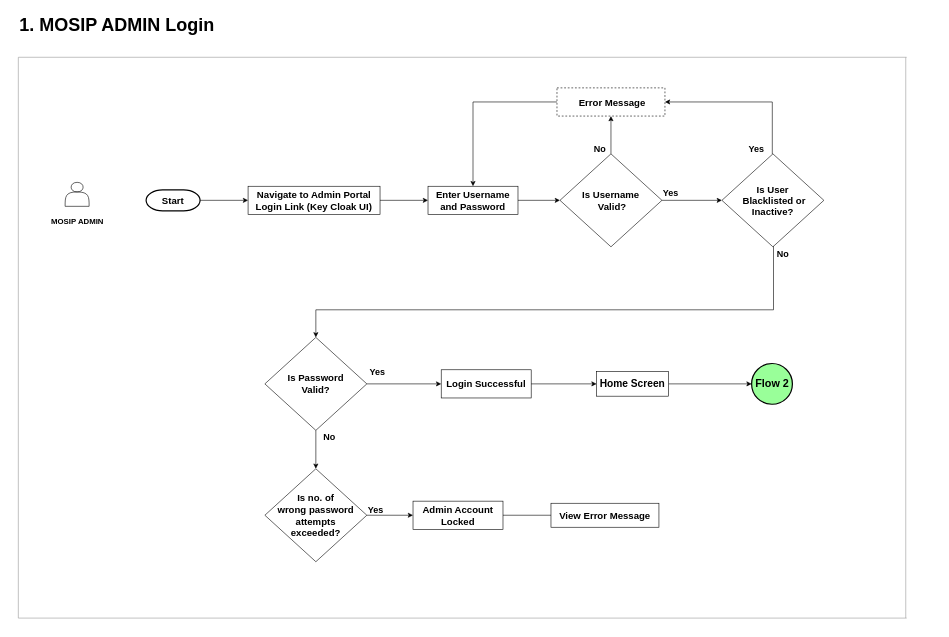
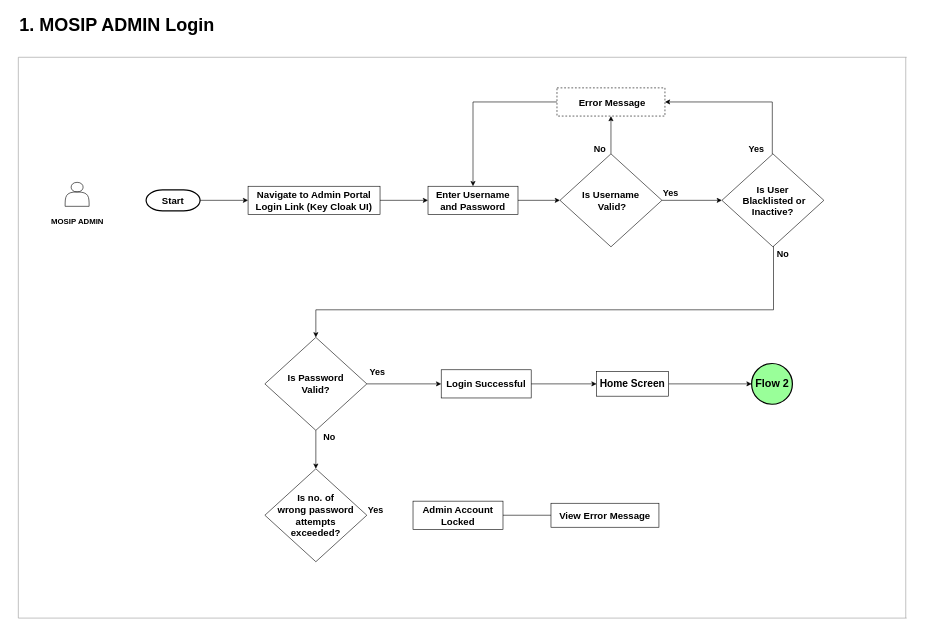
  <mxCell id="0" />
  <mxCell id="1" parent="0" />
  <mxCell id="2" value="" style="edgeStyle=orthogonalEdgeStyle;rounded=0;orthogonalLoop=1;jettySize=auto;html=1;" parent="1" source="3" target="6" edge="1"><mxGeometry relative="1" as="geometry" /></mxCell>
  <mxCell id="3" value="&lt;font style=&quot;font-size: 16px&quot;&gt;&lt;b&gt;Start&lt;/b&gt;&lt;/font&gt;" style="strokeWidth=2;html=1;shape=mxgraph.flowchart.terminator;whiteSpace=wrap;" parent="1" vertex="1"><mxGeometry x="243" y="316" width="90" height="35" as="geometry" /></mxCell>
  <mxCell id="4" value="" style="shape=actor;whiteSpace=wrap;html=1;" parent="1" vertex="1"><mxGeometry x="108" y="303.5" width="40" height="40" as="geometry" /></mxCell>
  <mxCell id="5" style="edgeStyle=orthogonalEdgeStyle;rounded=0;orthogonalLoop=1;jettySize=auto;html=1;entryX=0;entryY=0.5;entryDx=0;entryDy=0;" parent="1" source="6" target="8" edge="1"><mxGeometry relative="1" as="geometry" /></mxCell>
  <mxCell id="6" value="&lt;font style=&quot;font-size: 16px&quot;&gt;&lt;b&gt;Navigate to Admin Portal Login Link (Key Cloak UI)&lt;/b&gt;&lt;/font&gt;" style="rounded=0;whiteSpace=wrap;html=1;" parent="1" vertex="1"><mxGeometry x="413" y="310" width="220" height="47" as="geometry" /></mxCell>
  <mxCell id="7" style="edgeStyle=orthogonalEdgeStyle;rounded=0;orthogonalLoop=1;jettySize=auto;html=1;entryX=0;entryY=0.5;entryDx=0;entryDy=0;" parent="1" source="8" target="11" edge="1"><mxGeometry relative="1" as="geometry" /></mxCell>
  <mxCell id="8" value="&lt;font style=&quot;font-size: 16px&quot;&gt;&lt;b&gt;Enter Username and Password&lt;/b&gt;&lt;/font&gt;" style="rounded=0;whiteSpace=wrap;html=1;" parent="1" vertex="1"><mxGeometry x="713" y="310" width="150" height="47" as="geometry" /></mxCell>
  <mxCell id="9" style="edgeStyle=orthogonalEdgeStyle;rounded=0;orthogonalLoop=1;jettySize=auto;html=1;" parent="1" source="11" target="18" edge="1"><mxGeometry relative="1" as="geometry" /></mxCell>
  <mxCell id="10" style="edgeStyle=orthogonalEdgeStyle;rounded=0;orthogonalLoop=1;jettySize=auto;html=1;entryX=0.5;entryY=1;entryDx=0;entryDy=0;" parent="1" source="11" target="15" edge="1"><mxGeometry relative="1" as="geometry" /></mxCell>
  <mxCell id="11" value="&lt;font style=&quot;font-size: 16px&quot;&gt;&lt;b&gt;Is Username&lt;br&gt;&amp;nbsp;Valid?&lt;/b&gt;&lt;/font&gt;" style="rhombus;whiteSpace=wrap;html=1;" parent="1" vertex="1"><mxGeometry x="933" y="256" width="170" height="155" as="geometry" /></mxCell>
  <mxCell id="12" value="" style="verticalLabelPosition=bottom;shadow=0;align=center;html=1;verticalAlign=top;strokeWidth=1;shape=mxgraph.mockup.markup.line;strokeColor=#999999;perimeterSpacing=0;fontStyle=1" parent="1" vertex="1"><mxGeometry x="30" y="85" width="1481" height="20" as="geometry" /></mxCell>
  <mxCell id="13" value="" style="verticalLabelPosition=bottom;shadow=0;dashed=0;align=center;html=1;verticalAlign=top;strokeWidth=1;shape=mxgraph.mockup.markup.line;strokeColor=#999999;direction=north;" parent="1" vertex="1"><mxGeometry x="20" y="95" width="20" height="935" as="geometry" /></mxCell>
  <mxCell id="14" style="edgeStyle=orthogonalEdgeStyle;rounded=0;orthogonalLoop=1;jettySize=auto;html=1;entryX=0.5;entryY=0;entryDx=0;entryDy=0;" parent="1" source="15" target="8" edge="1"><mxGeometry relative="1" as="geometry"><mxPoint x="783" y="169.5" as="targetPoint" /></mxGeometry></mxCell>
  <mxCell id="15" value="&lt;font style=&quot;font-size: 16px&quot;&gt;&lt;b&gt;&amp;nbsp;Error Message&lt;/b&gt;&lt;/font&gt;" style="rounded=0;whiteSpace=wrap;html=1;dashed=1;" parent="1" vertex="1"><mxGeometry x="928" y="146" width="180" height="47" as="geometry" /></mxCell>
  <mxCell id="16" value="&lt;b&gt;&lt;font style=&quot;font-size: 15px&quot;&gt;No&lt;/font&gt;&lt;/b&gt;" style="text;html=1;resizable=0;points=[];autosize=1;align=left;verticalAlign=top;spacingTop=-4;" parent="1" vertex="1"><mxGeometry x="988" y="236" width="40" height="20" as="geometry" /></mxCell>
  <mxCell id="17" style="edgeStyle=orthogonalEdgeStyle;rounded=0;orthogonalLoop=1;jettySize=auto;html=1;entryX=1;entryY=0.5;entryDx=0;entryDy=0;exitX=0.5;exitY=0;exitDx=0;exitDy=0;" parent="1" source="18" target="15" edge="1"><mxGeometry relative="1" as="geometry"><mxPoint x="1453" y="336" as="targetPoint" /><Array as="points"><mxPoint x="1287" y="169" /></Array></mxGeometry></mxCell>
  <mxCell id="18" value="&lt;font style=&quot;font-size: 16px&quot;&gt;&lt;b&gt;Is User&lt;br&gt;&amp;nbsp;Blacklisted or Inactive?&lt;/b&gt;&lt;/font&gt;" style="rhombus;whiteSpace=wrap;html=1;" parent="1" vertex="1"><mxGeometry x="1203" y="256" width="170" height="155" as="geometry" /></mxCell>
  <mxCell id="19" value="&lt;b&gt;&lt;font style=&quot;font-size: 15px&quot;&gt;Yes&lt;/font&gt;&lt;/b&gt;" style="text;html=1;resizable=0;points=[];autosize=1;align=left;verticalAlign=top;spacingTop=-4;" parent="1" vertex="1"><mxGeometry x="1103" y="310" width="40" height="20" as="geometry" /></mxCell>
  <mxCell id="20" value="&lt;b&gt;&lt;font style=&quot;font-size: 15px&quot;&gt;Yes&lt;/font&gt;&lt;/b&gt;" style="text;html=1;resizable=0;points=[];autosize=1;align=left;verticalAlign=top;spacingTop=-4;" parent="1" vertex="1"><mxGeometry x="614" y="609" width="40" height="20" as="geometry" /></mxCell>
  <mxCell id="21" value="&lt;font style=&quot;font-size: 16px&quot;&gt;&lt;b&gt;View Error Message&lt;/b&gt;&lt;/font&gt;" style="rounded=0;whiteSpace=wrap;html=1;" parent="1" vertex="1"><mxGeometry x="918" y="838.5" width="180" height="40" as="geometry" /></mxCell>
  <mxCell id="22" value="&lt;font style=&quot;font-size: 30px&quot;&gt;&lt;b&gt;1. MOSIP ADMIN Login&lt;/b&gt;&lt;/font&gt;" style="text;html=1;resizable=0;points=[];autosize=1;align=left;verticalAlign=top;spacingTop=-4;" parent="1" vertex="1"><mxGeometry x="30" y="20" width="340" height="20" as="geometry" /></mxCell>
  <mxCell id="23" value="&lt;b&gt;&lt;font style=&quot;font-size: 13px&quot;&gt;MOSIP ADMIN&lt;/font&gt;&lt;/b&gt;" style="text;html=1;resizable=0;points=[];autosize=1;align=left;verticalAlign=top;spacingTop=-4;" parent="1" vertex="1"><mxGeometry x="83" y="358.5" width="100" height="20" as="geometry" /></mxCell>
  <mxCell id="24" style="edgeStyle=orthogonalEdgeStyle;rounded=0;orthogonalLoop=1;jettySize=auto;html=1;entryX=0;entryY=0.5;entryDx=0;entryDy=0;" parent="1" source="41" target="26" edge="1"><mxGeometry relative="1" as="geometry"><mxPoint x="1301" y="649" as="targetPoint" /></mxGeometry></mxCell>
  <mxCell id="25" value="" style="verticalLabelPosition=bottom;shadow=0;dashed=0;align=center;html=1;verticalAlign=top;strokeWidth=1;shape=mxgraph.mockup.markup.line;strokeColor=#999999;direction=north;" parent="1" vertex="1"><mxGeometry x="1459" y="95" width="101" height="935" as="geometry" /></mxCell>
  <mxCell id="26" value="&lt;font size=&quot;1&quot;&gt;&lt;b style=&quot;font-size: 18px&quot;&gt;Flow 2&lt;/b&gt;&lt;/font&gt;" style="ellipse;whiteSpace=wrap;html=1;aspect=fixed;fillColor=#99FF99;strokeColor=#000000;strokeWidth=2;" parent="1" vertex="1"><mxGeometry x="1252.5" y="605.5" width="68" height="68" as="geometry" /></mxCell>
  <mxCell id="27" value="" style="verticalLabelPosition=bottom;shadow=0;dashed=0;align=center;html=1;verticalAlign=top;strokeWidth=1;shape=mxgraph.mockup.markup.line;strokeColor=#999999;" parent="1" vertex="1"><mxGeometry x="30" y="1020" width="1481" height="20" as="geometry" /></mxCell>
- <mxCell id="28" style="edgeStyle=orthogonalEdgeStyle;rounded=0;orthogonalLoop=1;jettySize=auto;html=1;entryX=0;entryY=0.5;entryDx=0;entryDy=0;" parent="1" source="29" target="32" edge="1"><mxGeometry relative="1" as="geometry" /></mxCell>
  <mxCell id="29" value="&lt;font style=&quot;font-size: 16px&quot;&gt;&lt;b&gt;Is no. of &lt;br&gt;wrong password attempts &lt;br&gt;exceeded?&lt;/b&gt;&lt;/font&gt;" style="rhombus;whiteSpace=wrap;html=1;" parent="1" vertex="1"><mxGeometry x="441" y="781" width="170" height="155" as="geometry" /></mxCell>
  <mxCell id="30" value="&lt;b&gt;&lt;font style=&quot;font-size: 15px&quot;&gt;Yes&lt;/font&gt;&lt;/b&gt;" style="text;html=1;resizable=0;points=[];autosize=1;align=left;verticalAlign=top;spacingTop=-4;" parent="1" vertex="1"><mxGeometry x="611" y="838.5" width="40" height="20" as="geometry" /></mxCell>
  <mxCell id="31" style="edgeStyle=orthogonalEdgeStyle;rounded=0;orthogonalLoop=1;jettySize=auto;html=1;entryX=0;entryY=0.5;entryDx=0;entryDy=0;endArrow=none;" edge="1" parent="1" source="32" target="21"><mxGeometry relative="1" as="geometry" /></mxCell>
  <mxCell id="32" value="&lt;span style=&quot;font-size: 16px&quot;&gt;&lt;b&gt;Admin Account Locked&lt;/b&gt;&lt;/span&gt;" style="rounded=0;whiteSpace=wrap;html=1;" parent="1" vertex="1"><mxGeometry x="688" y="835" width="150" height="47" as="geometry" /></mxCell>
  <mxCell id="33" value="&lt;b&gt;&lt;font style=&quot;font-size: 15px&quot;&gt;Yes&lt;/font&gt;&lt;/b&gt;" style="text;html=1;resizable=0;points=[];autosize=1;align=left;verticalAlign=top;spacingTop=-4;" parent="1" vertex="1"><mxGeometry x="1245.5" y="236" width="40" height="20" as="geometry" /></mxCell>
  <mxCell id="34" value="&lt;b&gt;&lt;font style=&quot;font-size: 15px&quot;&gt;No&lt;/font&gt;&lt;/b&gt;" style="text;html=1;resizable=0;points=[];autosize=1;align=left;verticalAlign=top;spacingTop=-4;" parent="1" vertex="1"><mxGeometry x="1293" y="411" width="40" height="20" as="geometry" /></mxCell>
  <mxCell id="35" value="&lt;b&gt;&lt;font style=&quot;font-size: 15px&quot;&gt;No&lt;/font&gt;&lt;/b&gt;" style="text;html=1;resizable=0;points=[];autosize=1;align=left;verticalAlign=top;spacingTop=-4;" parent="1" vertex="1"><mxGeometry x="536.5" y="717" width="40" height="20" as="geometry" /></mxCell>
  <mxCell id="36" style="edgeStyle=orthogonalEdgeStyle;rounded=0;orthogonalLoop=1;jettySize=auto;html=1;entryX=0.5;entryY=0;entryDx=0;entryDy=0;" parent="1" source="37" target="29" edge="1"><mxGeometry relative="1" as="geometry" /></mxCell>
  <mxCell id="37" value="&lt;font style=&quot;font-size: 16px&quot;&gt;&lt;b&gt;Is Password &lt;br&gt;Valid?&lt;/b&gt;&lt;/font&gt;" style="rhombus;whiteSpace=wrap;html=1;" parent="1" vertex="1"><mxGeometry x="441" y="562" width="170" height="155" as="geometry" /></mxCell>
  <mxCell id="38" style="edgeStyle=orthogonalEdgeStyle;rounded=0;orthogonalLoop=1;jettySize=auto;html=1;" parent="1" source="18" target="37" edge="1"><mxGeometry relative="1" as="geometry"><Array as="points"><mxPoint x="1289" y="516" /></Array><mxPoint x="1288.667" y="410.392" as="sourcePoint" /><mxPoint x="510.333" y="639.333" as="targetPoint" /></mxGeometry></mxCell>
  <mxCell id="39" value="&lt;span style=&quot;font-size: 16px&quot;&gt;&lt;b&gt;Login Successful&lt;/b&gt;&lt;/span&gt;" style="rounded=0;whiteSpace=wrap;html=1;" parent="1" vertex="1"><mxGeometry x="735" y="616" width="150" height="47" as="geometry" /></mxCell>
  <mxCell id="40" style="edgeStyle=orthogonalEdgeStyle;rounded=0;orthogonalLoop=1;jettySize=auto;html=1;" parent="1" source="37" target="39" edge="1"><mxGeometry relative="1" as="geometry"><mxPoint x="1084" y="639.5" as="targetPoint" /><mxPoint x="610.452" y="639" as="sourcePoint" /></mxGeometry></mxCell>
  <mxCell id="41" value="&lt;span style=&quot;font-size: 17px&quot;&gt;&lt;b&gt;Home Screen&lt;br&gt;&lt;/b&gt;&lt;/span&gt;" style="rounded=0;whiteSpace=wrap;html=1;" parent="1" vertex="1"><mxGeometry x="994" y="619" width="120" height="41" as="geometry" /></mxCell>
  <mxCell id="42" style="edgeStyle=orthogonalEdgeStyle;rounded=0;orthogonalLoop=1;jettySize=auto;html=1;" parent="1" source="39" target="41" edge="1"><mxGeometry relative="1" as="geometry"><mxPoint x="1084" y="639.5" as="targetPoint" /><mxPoint x="885" y="639" as="sourcePoint" /></mxGeometry></mxCell>
